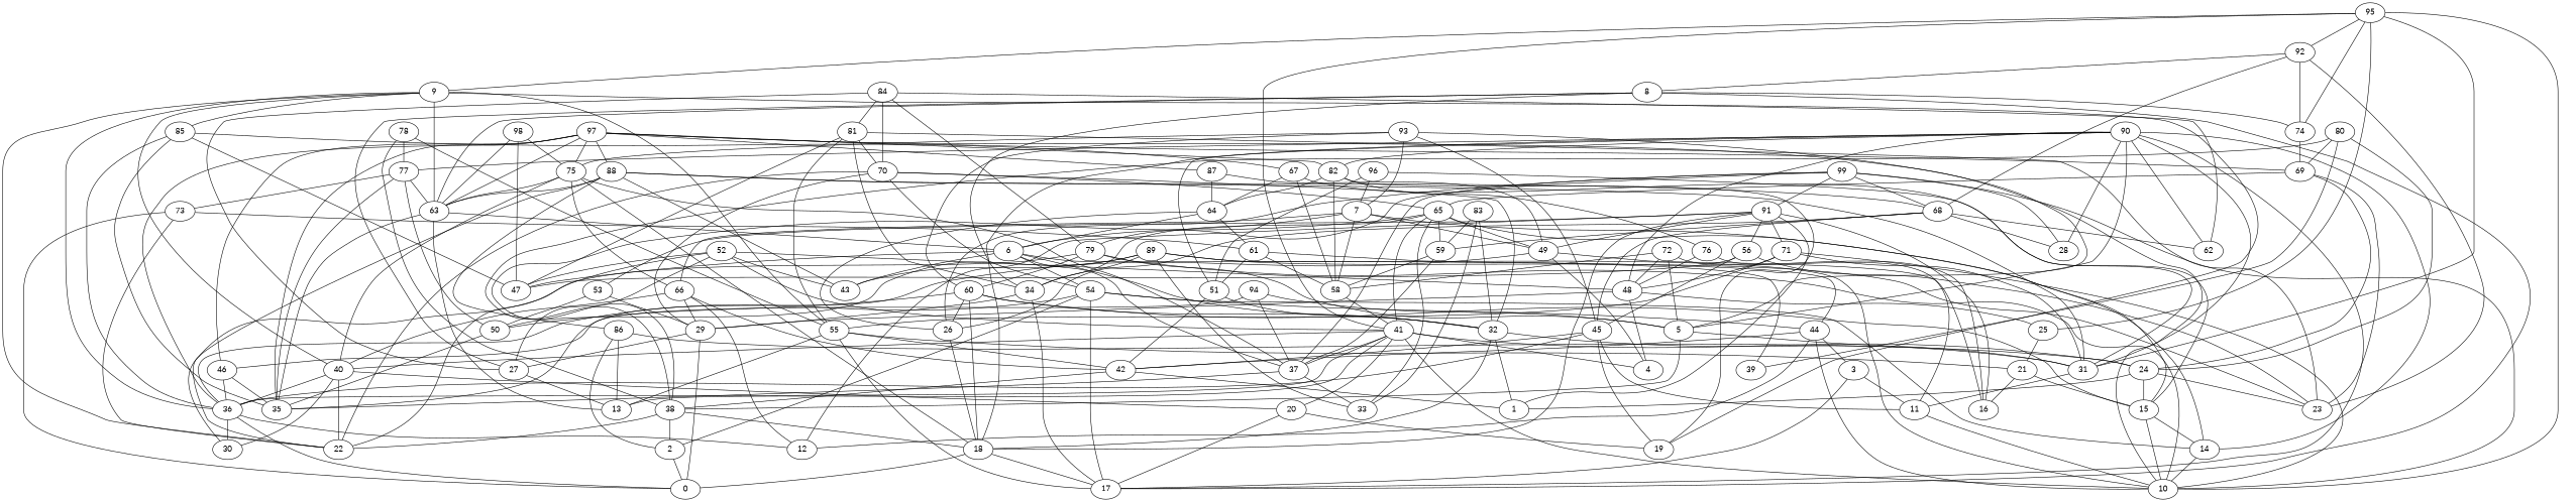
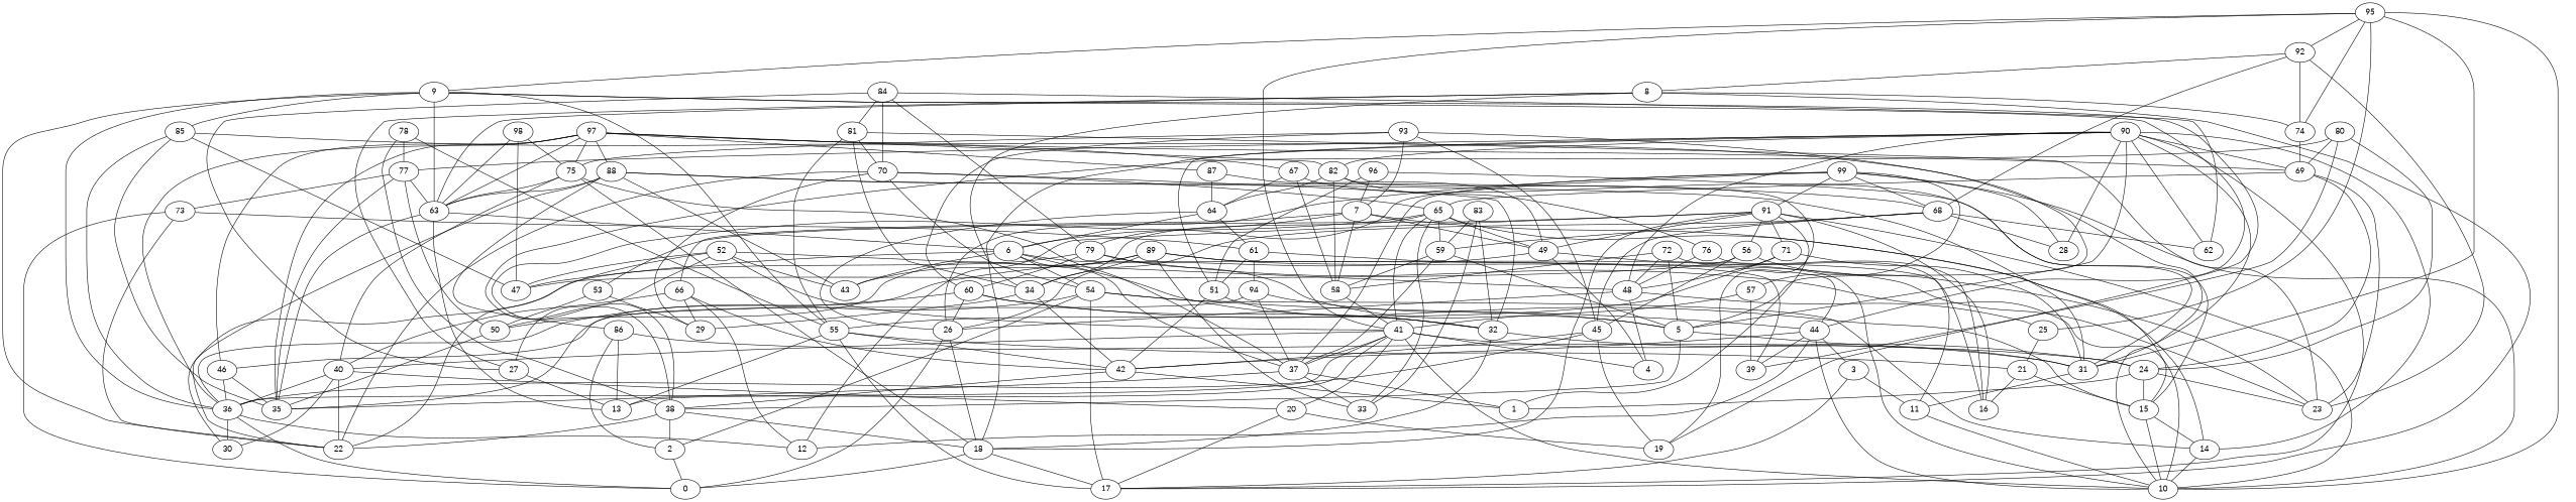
  digraph {
    fontname=Lato
    node [fontname=Lato]
    edge [color=black dir=none fontname=Lato]
    52
    22
    43
    47
    48
    27
    41
    25
    4
    29
    13
    10
    36
    40
    20
    24
    37
    14
    88
    63
    68
    86
    31
    6
    35
    26
    59
    62
    28
    45
    2
    11
    72
    16
    5
    58
    38
    64
    61
    51
    0
    18
    32
    54
    39
    42
    1
    53
    17
    44
    50
    30
    12
    3
    21
    15
    73
    78
    55
    77
    83
    33
    19
    23
    85
    67
    98
    75
    66
    49
    80
    69
    65
    97
    82
    46
    87
    76
    90
    89
    34
    91
    56
    71
    92
    74
    8
    99
+   57
    79
    60
    96
    7
    95
    9
    81
    70
    84
    94
    93
    subgraph sub_1 {
      52
      22
      43
      47
      48
      27
      41
      25
      4
      29
      13
      10
      36
      40
      20
      24
      37
      14
      88
      63
      68
      86
      31
      6
      35
      26
      59
      62
      28
      45
      2
      11
      72
      16
      5
      58
      38
      64
      61
      51
      0
      18
      32
      54
      39
      42
      1
      53
      17
      44
      50
      30
      12
      3
      21
      15
      73
      78
      55
      77
      83
      33
      19
      23
      85
      67
      98
      75
      66
      49
      80
      69
      65
      97
      82
      46
      87
      76
      90
      89
      34
      91
      56
      71
      92
      74
      8
      99
+     57
      79
      60
      96
      7
      95
      9
      81
      70
      84
      94
      93
    }
    52 -> 22
    52 -> 43
    52 -> 47
    52 -> 48
    52 -> 27
    52 -> 41
    48 -> 25
    48 -> 4
-   48 -> 29
+   48 -> 26
    27 -> 13
    41 -> 4
    41 -> 13
    41 -> 10
    41 -> 36
    41 -> 40
    41 -> 20
    41 -> 24
    41 -> 37
    25 -> 21
-   29 -> 27
    36 -> 0
    36 -> 30
    36 -> 12
    40 -> 22
    40 -> 36
    40 -> 20
    40 -> 30
    20 -> 17
    20 -> 19
    24 -> 1
    24 -> 15
    24 -> 23
    37 -> 35
-   32 -> 1
+   37 -> 1
    37 -> 33
    14 -> 10
    88 -> 22
    88 -> 43
    88 -> 63
    88 -> 68
    88 -> 86
    88 -> 31
    63 -> 13
    63 -> 6
    63 -> 35
    68 -> 26
    68 -> 59
    68 -> 62
    68 -> 28
    68 -> 45
    86 -> 13
    86 -> 24
    86 -> 2
    31 -> 11
    6 -> 43
    6 -> 47
    6 -> 37
    6 -> 32
    6 -> 54
    6 -> 39
-   29 -> 0
+   26 -> 0
    26 -> 18
    59 -> 37
+   59 -> 5
    59 -> 58
    45 -> 36
-   45 -> 11
    45 -> 42
    45 -> 19
    2 -> 0
    11 -> 10
    72 -> 48
    72 -> 16
    72 -> 5
    72 -> 58
    5 -> 31
    5 -> 38
    58 -> 41
    38 -> 22
    38 -> 2
    38 -> 18
    64 -> 6
    64 -> 26
    64 -> 61
    61 -> 10
-   61 -> 58
+   61 -> 94
    61 -> 51
    51 -> 32
    51 -> 42
    18 -> 0
    18 -> 17
    32 -> 31
    32 -> 18
    54 -> 36
    54 -> 14
    54 -> 2
    54 -> 17
    54 -> 44
    42 -> 38
    42 -> 1
    53 -> 29
    53 -> 50
    44 -> 10
+   44 -> 39
    44 -> 42
    44 -> 12
    44 -> 3
    50 -> 35
    3 -> 11
    3 -> 17
    21 -> 16
    21 -> 15
    15 -> 10
    15 -> 14
    73 -> 22
    73 -> 61
    73 -> 0
    78 -> 38
    78 -> 55
    78 -> 77
    55 -> 13
    55 -> 42
    55 -> 17
    55 -> 21
    77 -> 63
    77 -> 35
    77 -> 50
    77 -> 73
    83 -> 59
    83 -> 32
    83 -> 33
    85 -> 47
    85 -> 36
    85 -> 35
    85 -> 67
    67 -> 58
    67 -> 64
    67 -> 15
    98 -> 47
    98 -> 63
    98 -> 75
    75 -> 40
    75 -> 37
    75 -> 63
    75 -> 18
-   75 -> 66
    66 -> 29
    66 -> 40
    66 -> 42
    66 -> 12
    49 -> 4
    49 -> 35
    49 -> 16
    80 -> 24
    80 -> 38
    80 -> 39
    80 -> 69
    69 -> 24
    69 -> 23
    69 -> 65
    65 -> 41
    65 -> 59
    65 -> 38
    65 -> 15
    65 -> 33
    65 -> 49
    65 -> 34
    97 -> 10
    97 -> 36
    97 -> 88
    97 -> 63
    97 -> 35
    97 -> 75
    97 -> 69
    97 -> 82
    97 -> 46
    97 -> 87
    82 -> 58
    82 -> 64
    82 -> 19
    82 -> 76
    46 -> 36
    46 -> 35
    87 -> 64
    87 -> 49
    76 -> 48
    76 -> 11
    90 -> 48
    90 -> 14
    90 -> 31
    90 -> 62
    90 -> 28
    90 -> 5
    90 -> 51
    90 -> 18
    90 -> 17
    90 -> 77
+   90 -> 69
    90 -> 82
    89 -> 43
    89 -> 44
    89 -> 50
    89 -> 33
    89 -> 23
    89 -> 34
    34 -> 29
-   34 -> 17
-   71 -> 10
+   34 -> 42
+   91 -> 10
    91 -> 16
    91 -> 18
    91 -> 1
    91 -> 53
    91 -> 12
    91 -> 49
    91 -> 56
    91 -> 71
    56 -> 47
    56 -> 45
    56 -> 23
    71 -> 48
    71 -> 31
    71 -> 55
    92 -> 68
    92 -> 23
    92 -> 74
    92 -> 8
    74 -> 69
    8 -> 27
    8 -> 63
    8 -> 17
    8 -> 34
    8 -> 74
    99 -> 10
    99 -> 37
    99 -> 68
    99 -> 26
    99 -> 28
    99 -> 91
+   99 -> 57
    99 -> 79
+   57 -> 41
+   57 -> 39
    79 -> 10
    79 -> 5
    79 -> 30
    79 -> 60
    60 -> 26
-   60 -> 18
    60 -> 32
    60 -> 50
    60 -> 15
    96 -> 31
    96 -> 51
    96 -> 7
    7 -> 14
    7 -> 6
    7 -> 58
    7 -> 66
    7 -> 49
    95 -> 41
    95 -> 25
    95 -> 10
    95 -> 31
    95 -> 92
    95 -> 74
    95 -> 9
    9 -> 22
    9 -> 36
    9 -> 63
-   9 -> 40
+   9 -> 44
    9 -> 55
    9 -> 19
    9 -> 85
-   81 -> 47
    81 -> 55
    81 -> 23
    81 -> 34
    81 -> 70
    70 -> 22
    70 -> 29
    70 -> 32
    70 -> 54
    70 -> 65
    84 -> 27
    84 -> 62
    84 -> 79
    84 -> 81
    84 -> 70
    94 -> 37
    94 -> 5
    94 -> 46
    93 -> 45
    93 -> 5
    93 -> 75
    93 -> 60
    93 -> 7
  }
